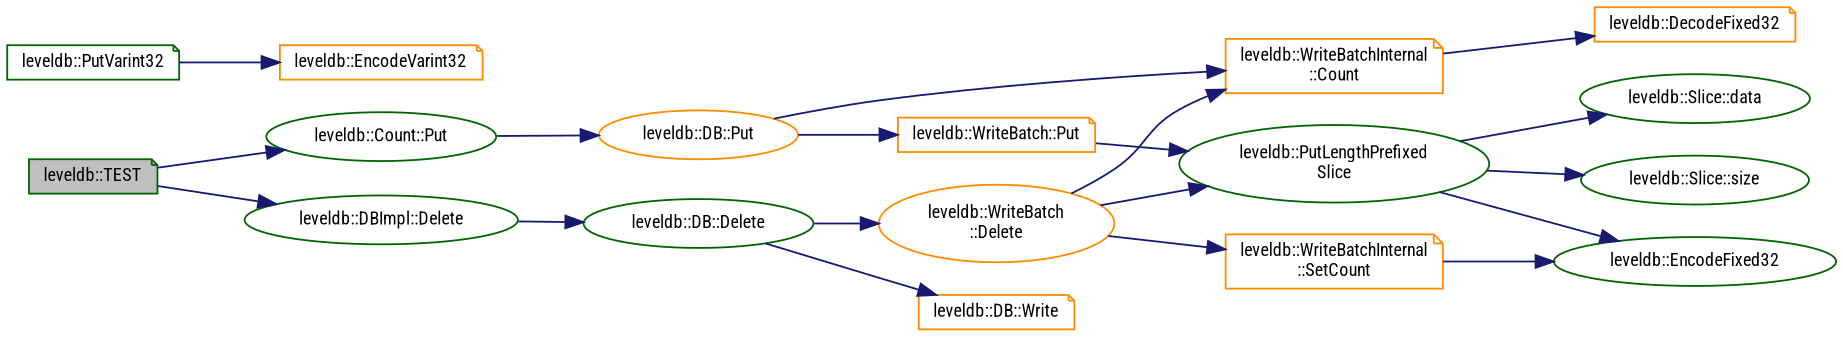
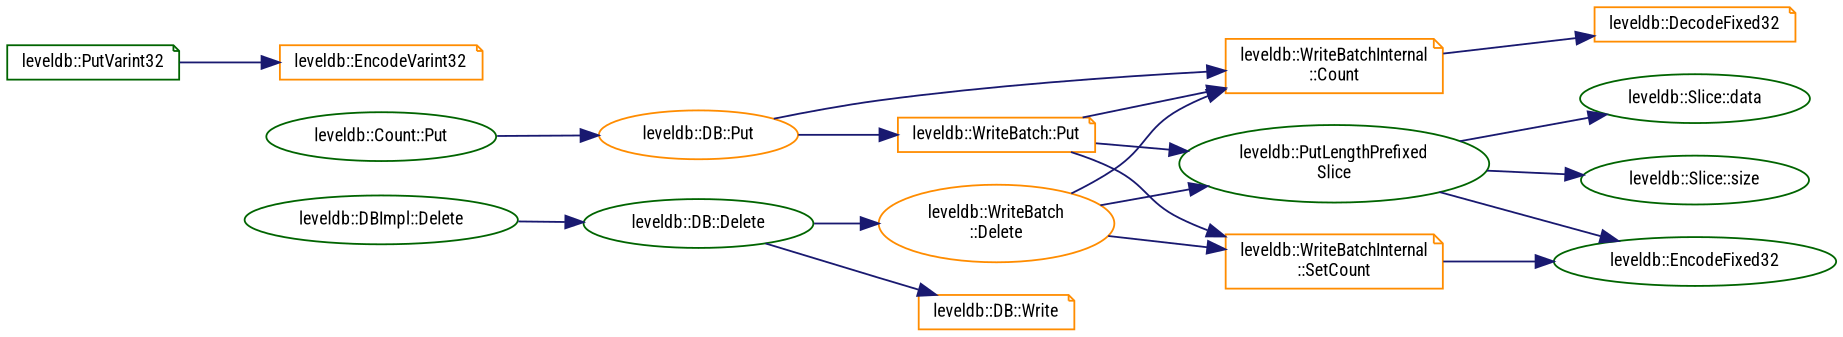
  digraph {
    fontname="Roboto Condensed"
    rankdir=LR
    node [color=darkgreen fillcolor=white fontname="Roboto Condensed" fontsize=10 shape=ellipse style=filled]
    edge [color=midnightblue fontname="Roboto Condensed" fontsize=10 labelfontname=Helvetica labelfontsize=10 style=solid]
-   n1 [fillcolor=grey75 fontcolor=black height=0.2 label="leveldb::TEST" shape=note width=0.4]
    n2 [height=0.2 label="leveldb::Count::Put" width=0.4]
    n3 [height=0.2 label="leveldb::DBImpl::Delete" width=0.4]
    n4 [color=darkorange height=0.2 label="leveldb::DB::Put" width=0.4]
    n5 [height=0.2 label="leveldb::DB::Delete" width=0.4]
    n6 [color=darkorange height=0.2 label="leveldb::WriteBatch::Put" shape=note width=0.4]
    n7 [color=darkorange height=0.2 label="leveldb::WriteBatchInternal\l::Count" shape=note width=0.4]
    n8 [color=darkorange height=0.2 label="leveldb::WriteBatchInternal\l::SetCount" shape=note width=0.4]
    n9 [height=0.2 label="leveldb::PutLengthPrefixed\lSlice" width=0.4]
    n10 [color=darkorange height=0.2 label="leveldb::DB::Write" shape=note width=0.4]
    n11 [height=0.2 label="leveldb::EncodeFixed32" width=0.4]
    n12 [color=darkorange height=0.2 label="leveldb::DecodeFixed32" shape=note width=0.4]
    n13 [height=0.2 label="leveldb::Slice::size" width=0.4]
    n14 [height=0.2 label="leveldb::Slice::data" width=0.4]
    n15 [height=0.2 label="leveldb::PutVarint32" shape=note width=0.4]
    n16 [color=darkorange height=0.2 label="leveldb::EncodeVarint32" shape=note width=0.4]
    n17 [color=darkorange height=0.2 label="leveldb::WriteBatch\l::Delete" width=0.4]
-   n1 -> n2
-   n1 -> n3
    n2 -> n4
    n3 -> n5
    n4 -> n6
    n4 -> n7
    n5 -> n10
    n5 -> n17
+   n6 -> n7
+   n6 -> n8
    n6 -> n9
    n7 -> n12
    n8 -> n11
    n9 -> n11
    n9 -> n13
    n9 -> n14
    n15 -> n16
    n17 -> n7
    n17 -> n8
    n17 -> n9
  }
